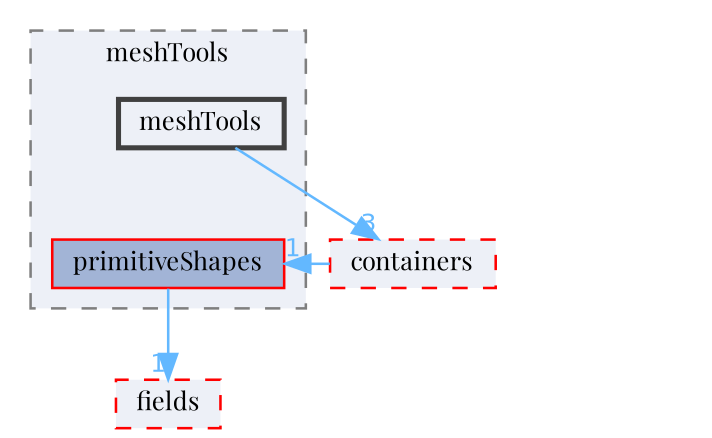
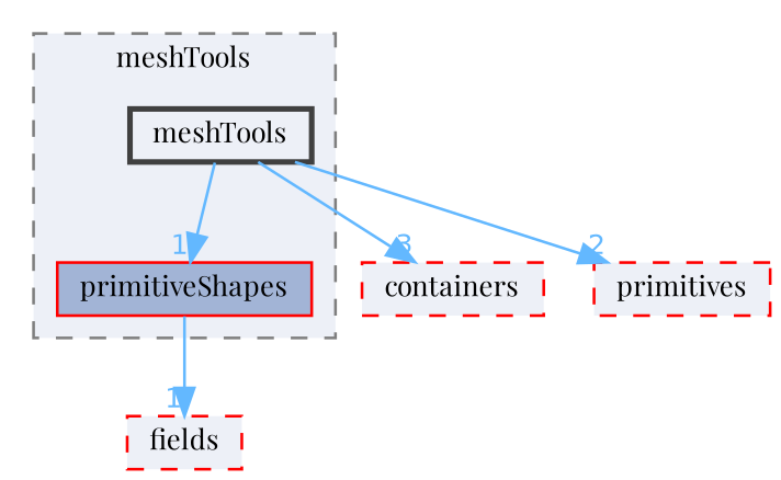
  digraph {
    compound=true
    fontname="Playfair Display"
    node [color=red fillcolor="#edf0f7" fontname="Playfair Display" fontsize=10 shape=box style="filled,dashed"]
    edge [color=steelblue1 fontcolor=steelblue1 fontname="Playfair Display" fontsize=10 headlabel=1 labeldistance=1.5 labelfontname=Helvetica labelfontsize=10]
    n1 [fillcolor="#a2b4d6" height=0.2 label=primitiveShapes style=filled width=0.4]
    n2 [color=grey25 height=0.2 label=meshTools style="filled,bold" width=0.4]
    n3 [height=0.2 label=fields width=0.4]
    n4 [height=0.2 label=containers width=0.4]
+   n5 [height=0.2 label=primitives width=0.4]
    subgraph cluster_1 {
      bgcolor="#edf0f7"
      fontsize=10
      label=meshTools
      pencolor=grey50
      style="filled,dashed"
      n1
      n2
    }
    n1 -> n3
-   n4 -> n1
+   n2 -> n1
    n2 -> n4 [headlabel=3]
+   n2 -> n5 [headlabel=2]
  }
